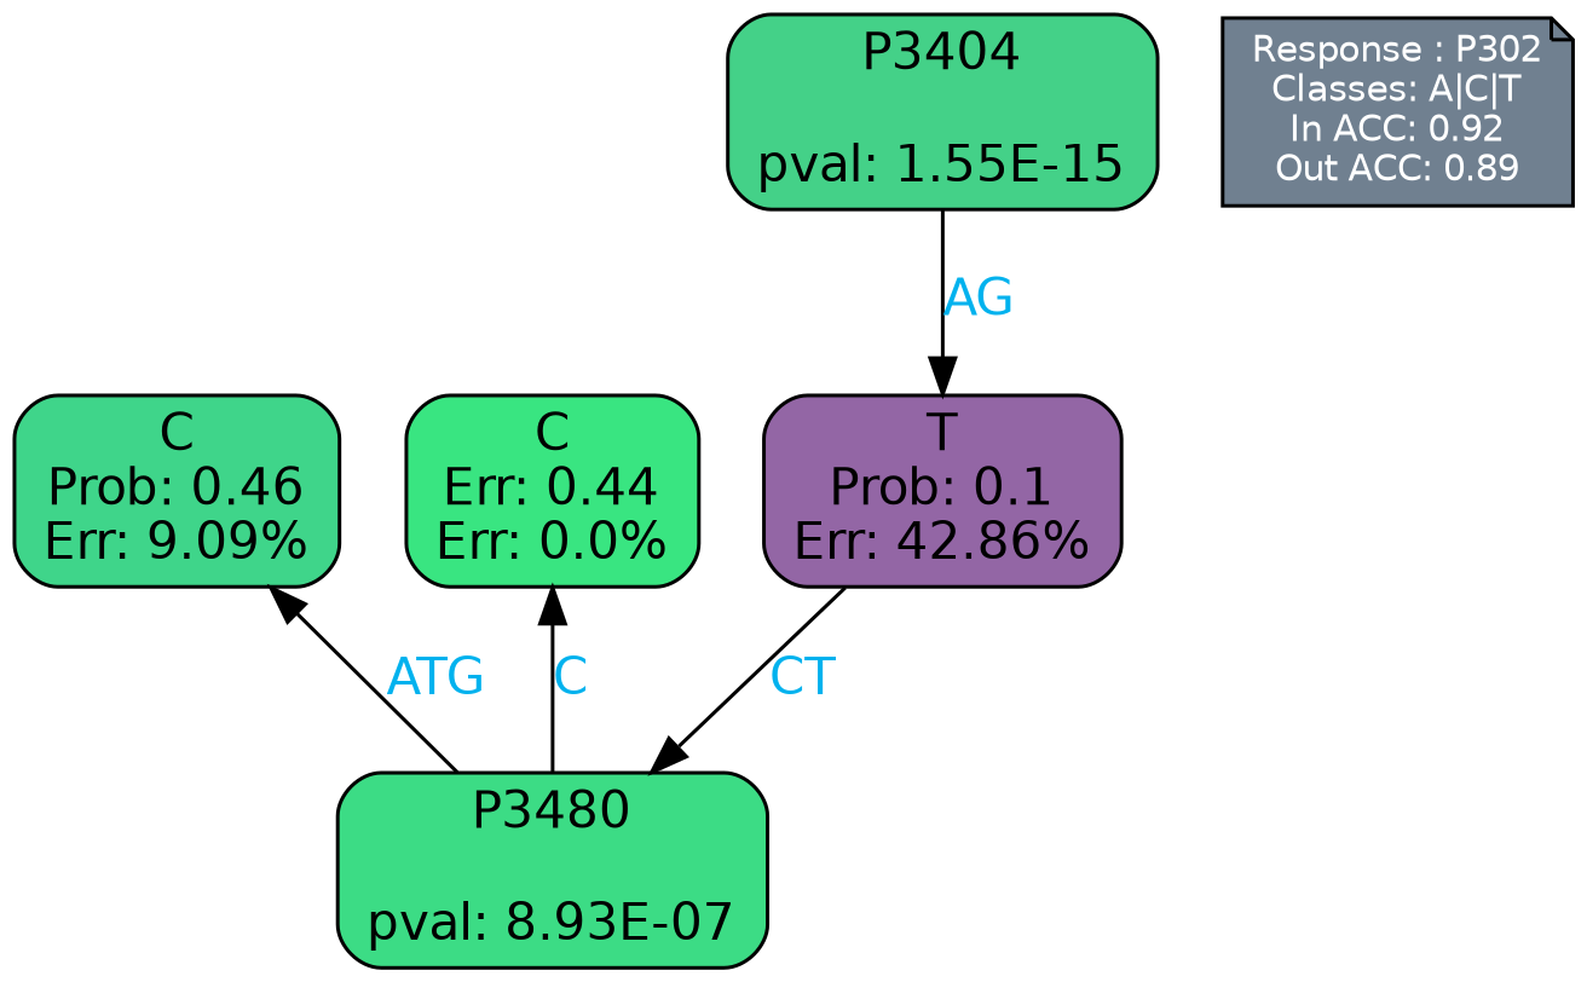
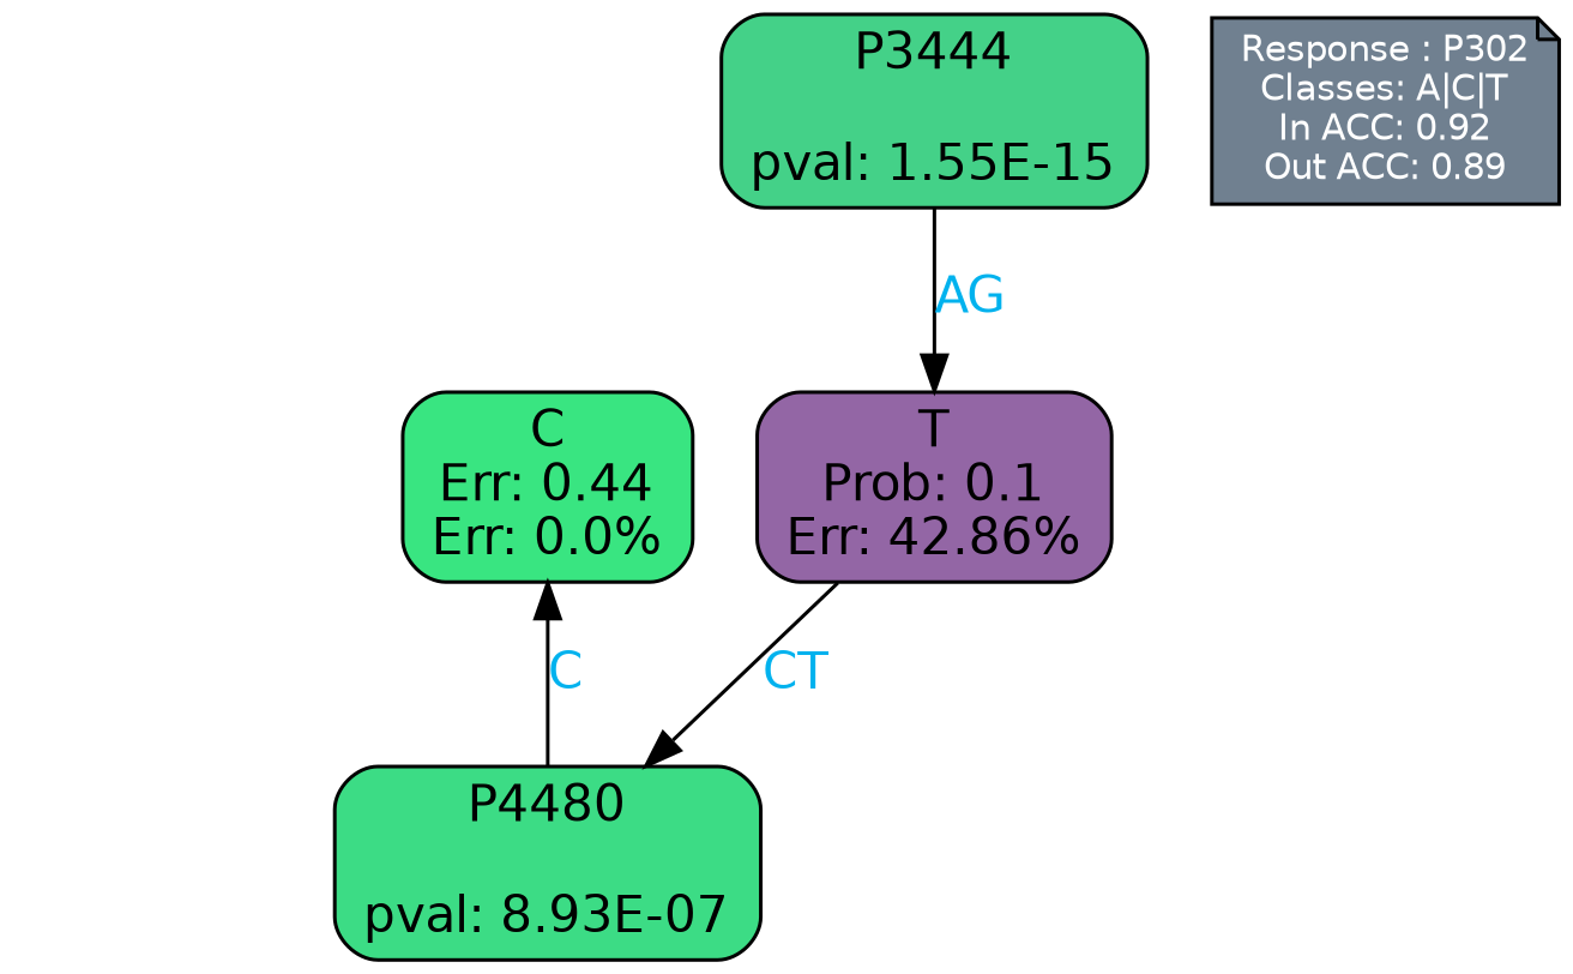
  digraph {
    ranksep=equally
    splines=polylines
    node [color=black fontname=helvetica shape=box style="filled, rounded"]
    edge [fontcolor=deepskyblue2 fontname=helvetica]
    n1 [fillcolor="#9366a5" label="T\nProb: 0.1\nErr: 42.86%"]
-   n2 [fillcolor="#3fd58a" label="C\nProb: 0.46\nErr: 9.09%"]
    n3 [fillcolor="#39e581" label="C\nErr: 0.44\nErr: 0.0%"]
    n4 [align=left fillcolor=slategray fontcolor=white fontsize=10 label="Response : P302\nClasses: A|C|T\nIn ACC: 0.92\nOut ACC: 0.89\n" shape=note style=filled]
-   n5 [fillcolor="#44d188" label="P3404\n\npval: 1.55E-15"]
-   n6 [fillcolor="#3cdc85" label="P3480\n\npval: 8.93E-07"]
+   n5 [fillcolor="#44d188" label="P3444\n\npval: 1.55E-15"]
+   n6 [fillcolor="#3cdc85" label="P4480\n\npval: 8.93E-07"]
    subgraph sub_1 {
      rank=same
      n1
-     n2
      n3
    }
    subgraph sub_2 {
      rank=same
      n4
      n5
    }
    n1 -> n6 [label=CT]
    n5 -> n1 [label=AG]
-   n6 -> n2 [label=ATG]
    n6 -> n3 [label=C]
  }
